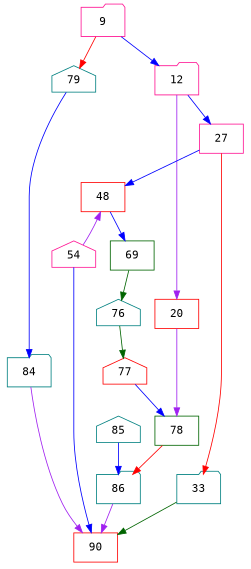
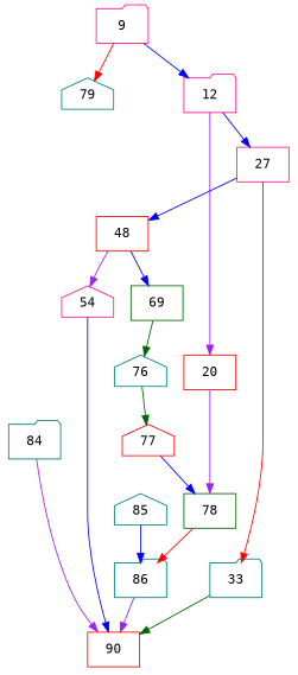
  strict digraph {
    fontname="DejaVu Sans Mono"
    node [color=teal fontname="DejaVu Sans Mono" shape=box]
    edge [color=blue fontname="DejaVu Sans Mono"]
    n1 [color=deeppink entry=true label=9 shape=folder]
    12 [color=deeppink shape=folder]
    79 [shape=house]
    20 [color=red]
    27 [color=deeppink]
    84 [shape=folder]
    78 [color=darkgreen]
    33 [shape=folder]
    48 [color=red]
    90 [color=red]
    85 [shape=house]
    86 [shape=folder]
    54 [color=deeppink shape=house]
    69 [color=darkgreen]
    76 [shape=house]
    77 [color=red shape=house]
    n1 -> 12 [cond=true]
    n1 -> 79 [color=red cond=false]
    12 -> 20 [color=purple cond=true]
    12 -> 27 [cond=false]
-   79 -> 84 [cond=true]
    20 -> 78 [color=purple]
    27 -> 33 [color=red cond=true]
    27 -> 48 [cond=false]
    84 -> 90 [color=purple]
    78 -> 86 [color=red]
    33 -> 90 [color=darkgreen]
-   54 -> 48 [color=purple cond=true]
+   48 -> 54 [color=purple cond=true]
    48 -> 69 [cond=false]
    85 -> 86
    86 -> 90 [color=purple]
    54 -> 90
    69 -> 76 [color=darkgreen]
    76 -> 77 [color=darkgreen]
    77 -> 78
  }
